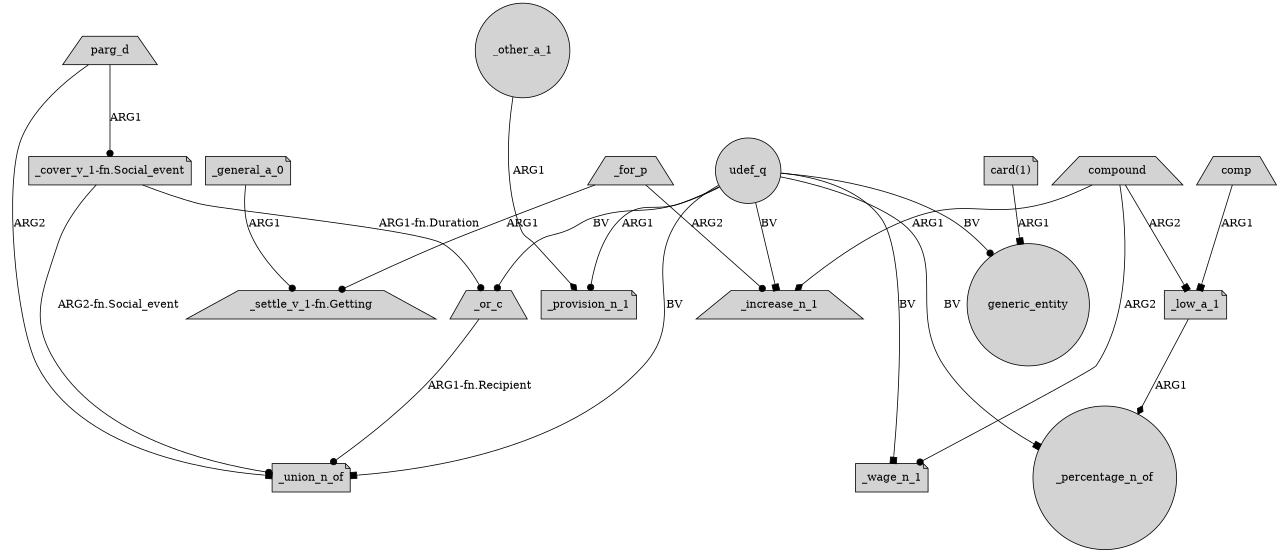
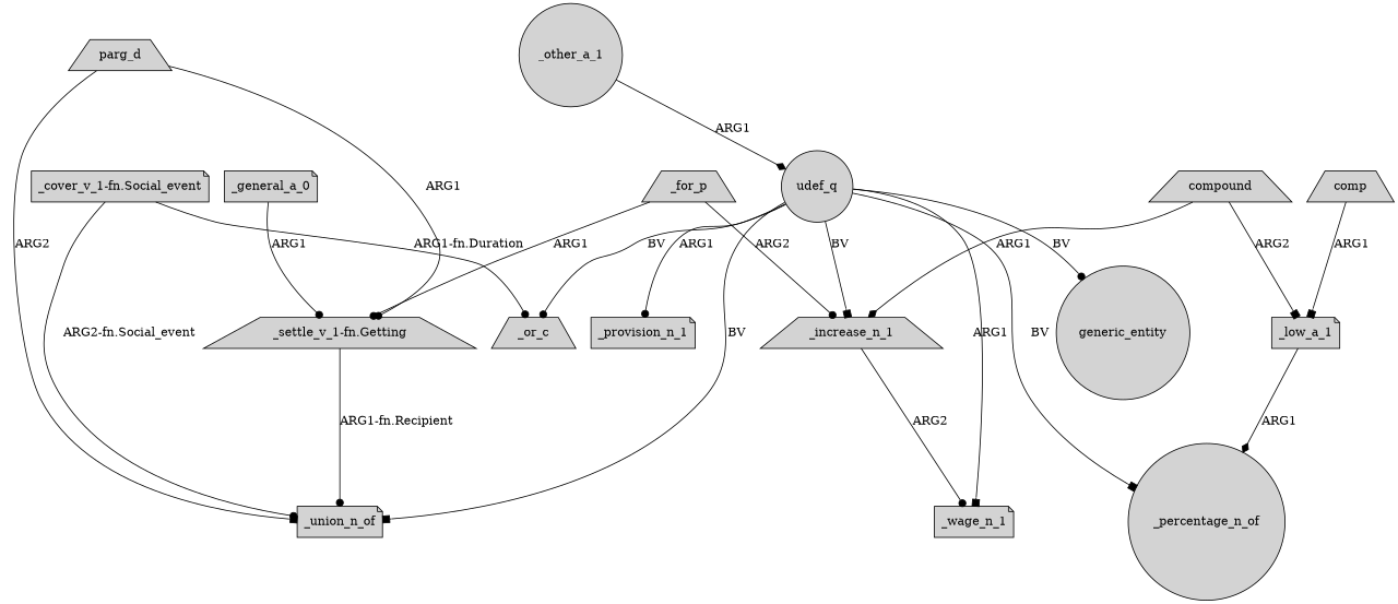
  digraph {
    node [shape=note style=filled]
    edge [arrowhead=dot]
    n1 [label=_general_a_0]
    "_settle_v_1-fn.Getting" [shape=trapezium]
    _union_n_of
    generic_entity [shape=circle]
-   "card(1)"
    compound [shape=trapezium]
    _increase_n_1 [shape=trapezium]
    _wage_n_1
    _low_a_1
    _percentage_n_of [shape=circle]
    comp [shape=trapezium]
    _for_p [shape=trapezium]
    udef_q [shape=circle]
    _or_c [shape=trapezium]
    _provision_n_1
    "_cover_v_1-fn.Social_event"
    parg_d [shape=trapezium]
    _other_a_1 [shape=circle]
    n1 -> "_settle_v_1-fn.Getting" [label=ARG1]
-   _or_c -> _union_n_of [label="ARG1-fn.Recipient"]
-   "card(1)" -> generic_entity [arrowhead=box label=ARG1]
+   "_settle_v_1-fn.Getting" -> _union_n_of [label="ARG1-fn.Recipient"]
    compound -> _increase_n_1 [arrowhead=diamond label=ARG1]
-   compound -> _wage_n_1 [label=ARG2]
+   _increase_n_1 -> _wage_n_1 [label=ARG2]
    compound -> _low_a_1 [arrowhead=box label=ARG2]
    _low_a_1 -> _percentage_n_of [arrowhead=diamond label=ARG1]
    comp -> _low_a_1 [arrowhead=box label=ARG1]
    _for_p -> "_settle_v_1-fn.Getting" [label=ARG1]
    _for_p -> _increase_n_1 [label=ARG2]
    udef_q -> _union_n_of [arrowhead=box label=BV]
    udef_q -> generic_entity [label=BV]
    udef_q -> _increase_n_1 [arrowhead=box label=BV]
-   udef_q -> _wage_n_1 [arrowhead=box label=BV]
+   udef_q -> _wage_n_1 [arrowhead=box label=ARG1]
    udef_q -> _percentage_n_of [arrowhead=box label=BV]
    udef_q -> _or_c [label=BV]
    udef_q -> _provision_n_1 [label=ARG1]
    "_cover_v_1-fn.Social_event" -> _union_n_of [label="ARG2-fn.Social_event"]
    "_cover_v_1-fn.Social_event" -> _or_c [label="ARG1-fn.Duration"]
    parg_d -> _union_n_of [arrowhead=box label=ARG2]
-   parg_d -> "_cover_v_1-fn.Social_event" [label=ARG1]
-   _other_a_1 -> _provision_n_1 [arrowhead=diamond label=ARG1]
+   parg_d -> "_settle_v_1-fn.Getting" [label=ARG1]
+   _other_a_1 -> udef_q [arrowhead=diamond label=ARG1]
  }
